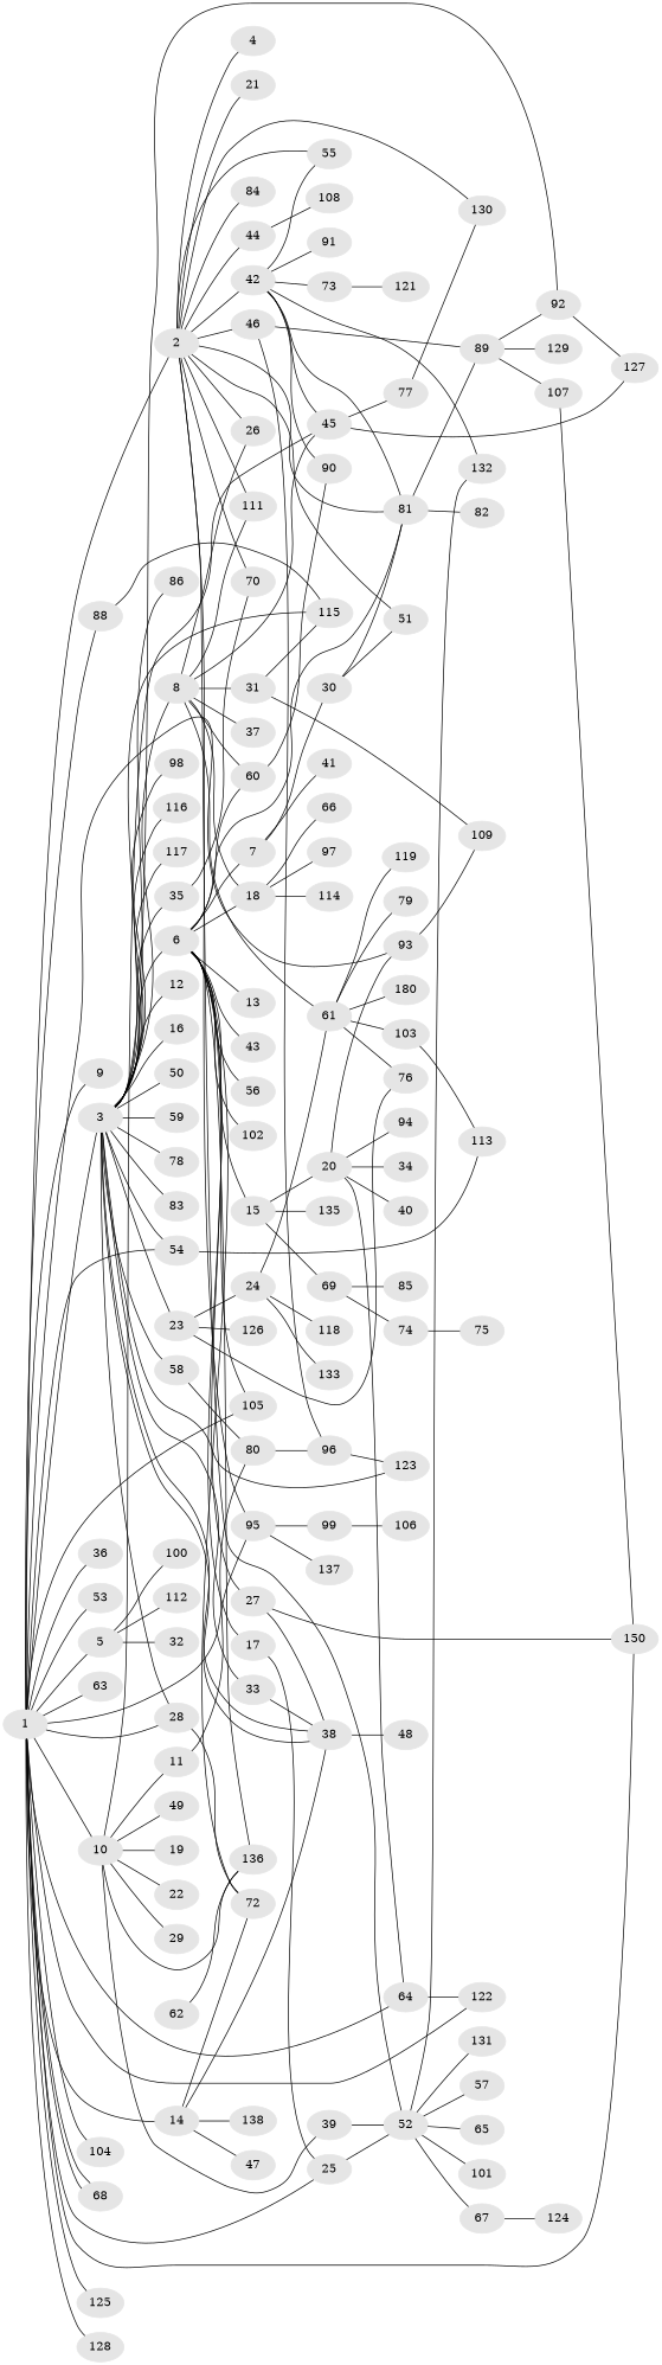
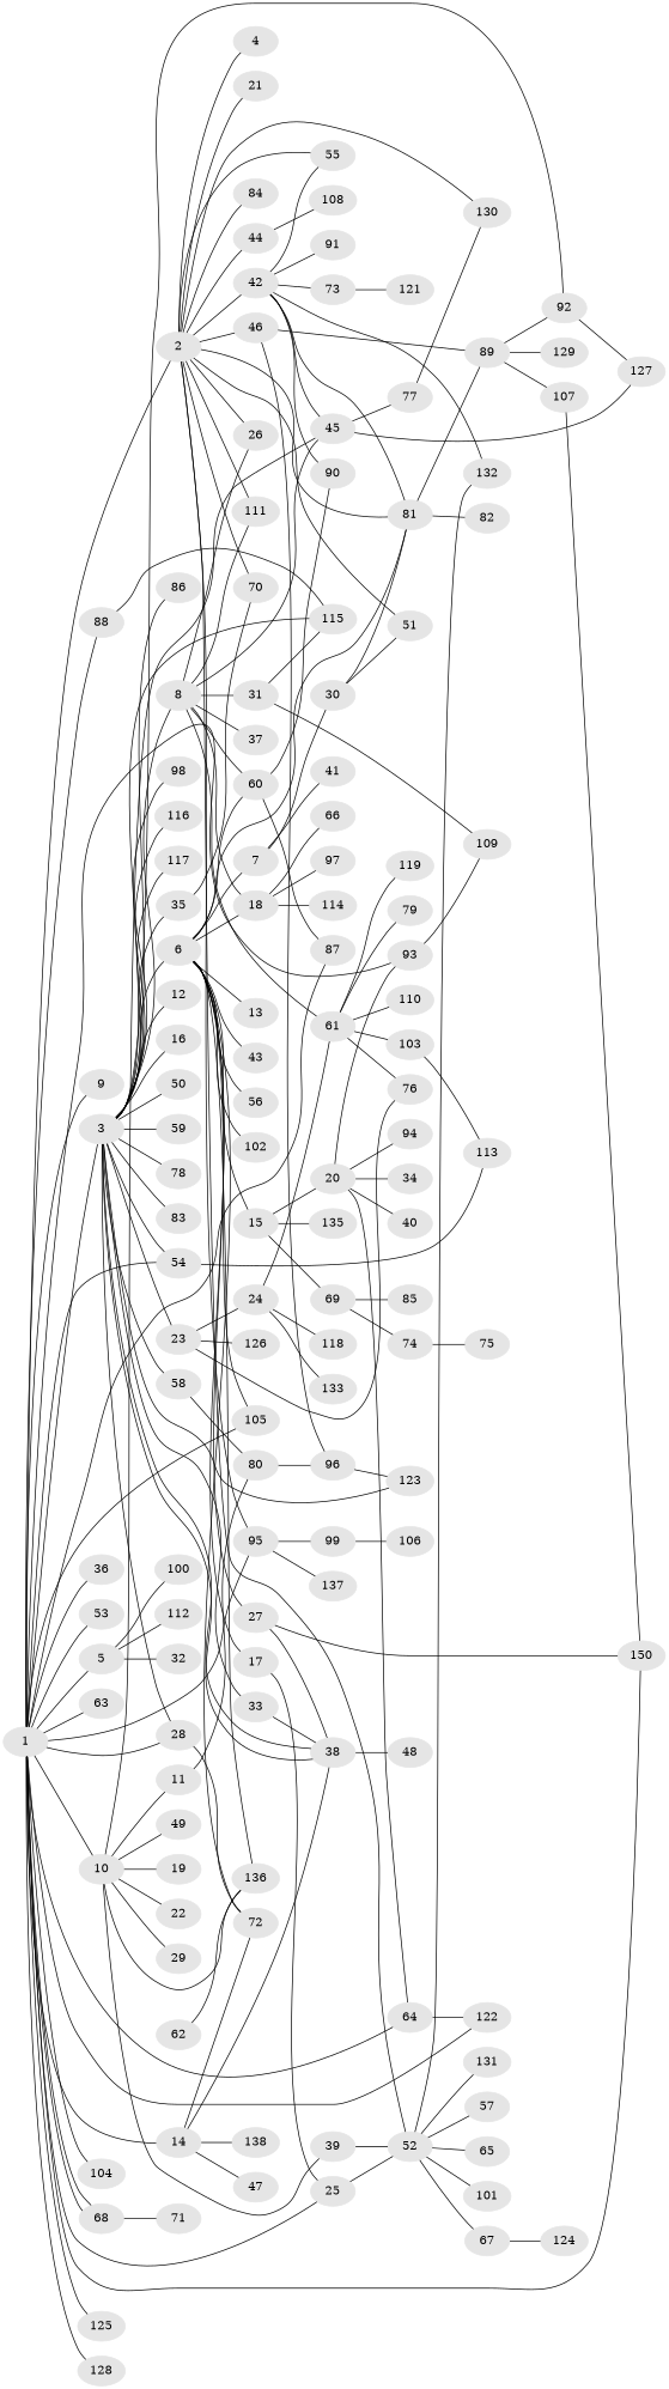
  graph {
    rankdir=LR
    node [color=gray90 style=filled]
    1
    2
    3
    5
    9
    10
    14
    25
    28
    36
    53
    54
    63
    64
    68
+   87
    88
    93
    95
    104
    105
    n22 [label=150]
    122
    125
    128
    4
    21
    26
    42
    44
    46
    51
    52
    55
    70
    81
    84
    111
    130
    6
    8
    12
    16
    23
    33
    35
    38
    50
    58
    59
    78
    83
    86
    92
    98
    115
    116
    117
    123
    32
    100
    112
    11
    136
    45
    19
    22
    29
    39
    49
    72
    47
    138
    113
+   71
    109
    99
    137
    73
    90
    91
    132
    108
    89
    96
    57
    65
    67
    101
    131
    82
    7
    13
    15
    17
    18
    27
    43
    56
    102
    60
    31
    37
    61
    24
    76
    126
    48
    80
    127
    30
    41
    20
    69
    135
    66
    97
    114
    77
    79
    103
-   110 [label=180]
+   110
    119
    34
    40
    94
    74
    85
    118
    133
    62
    121
    107
    129
    124
    75
    106
    1 -- 2
    1 -- 3
    1 -- 5
    1 -- 9
    1 -- 10
    1 -- 14
    1 -- 25
    1 -- 28
    1 -- 36
    1 -- 53
    1 -- 54
    1 -- 63
    1 -- 64
    1 -- 68
    1 -- 68
+   1 -- 87
    1 -- 88
    1 -- 93
    1 -- 95
    1 -- 104
    1 -- 105
    1 -- n22
    1 -- 122
    1 -- 125
    1 -- 128
    2 -- 95
    2 -- 4
    2 -- 21
    2 -- 26
    2 -- 42
    2 -- 44
    2 -- 46
    2 -- 51
    2 -- 52
    2 -- 55
    2 -- 70
    2 -- 81
    2 -- 84
    2 -- 111
    2 -- 130
    3 -- 28
    3 -- 54
    3 -- 6
    3 -- 8
    3 -- 12
    3 -- 16
    3 -- 23
    3 -- 33
    3 -- 35
    3 -- 38
    3 -- 38
    3 -- 50
    3 -- 58
    3 -- 59
    3 -- 78
    3 -- 83
    3 -- 86
    3 -- 92
    3 -- 98
    3 -- 115
    3 -- 116
    3 -- 117
    3 -- 123
    5 -- 32
    5 -- 100
    5 -- 112
    10 -- 11
    10 -- 136
    10 -- 45
    10 -- 19
    10 -- 22
    10 -- 29
    10 -- 39
    10 -- 49
    14 -- 38
    14 -- 72
    14 -- 47
    14 -- 138
    25 -- 52
    28 -- 72
    54 -- 113
    64 -- 122
+   68 -- 71
    88 -- 115
    93 -- 109
    95 -- 99
    95 -- 137
    42 -- 55
    42 -- 81
    42 -- 45
    42 -- 73
    42 -- 90
    42 -- 91
    42 -- 132
    44 -- 108
    46 -- 89
    46 -- 96
    52 -- 132
    52 -- 57
    52 -- 65
    52 -- 67
    52 -- 101
    52 -- 131
    81 -- 89
    81 -- 82
    6 -- 105
    6 -- 81
    6 -- 136
    6 -- 72
    6 -- 7
    6 -- 13
    6 -- 15
    6 -- 17
    6 -- 18
    6 -- 27
    6 -- 43
    6 -- 56
    6 -- 102
    6 -- 60
    8 -- 26
    8 -- 111
    8 -- 45
    8 -- 18
    8 -- 60
    8 -- 31
    8 -- 37
    8 -- 61
    23 -- 24
    23 -- 76
    23 -- 126
    33 -- 38
    35 -- 70
    38 -- 48
    58 -- 80
    92 -- 127
    11 -- 80
    45 -- 127
    45 -- 77
    39 -- 52
    99 -- 106
    73 -- 121
    89 -- 92
    89 -- 107
    89 -- 129
    96 -- 123
    67 -- 124
    7 -- 30
    7 -- 41
    15 -- 20
    15 -- 69
    15 -- 135
    17 -- 25
    18 -- 66
    18 -- 97
    18 -- 114
    27 -- n22
    27 -- 38
+   60 -- 87
    60 -- 90
    31 -- 115
    31 -- 109
    61 -- 76
    61 -- 79
    61 -- 103
    61 -- 110
    61 -- 119
    24 -- 61
    24 -- 118
    24 -- 133
    80 -- 96
    30 -- 51
    30 -- 81
    20 -- 64
    20 -- 93
    20 -- 34
    20 -- 40
    20 -- 94
    69 -- 74
    69 -- 85
    77 -- 130
    103 -- 113
    74 -- 75
    62 -- 136
    107 -- n22
  }
